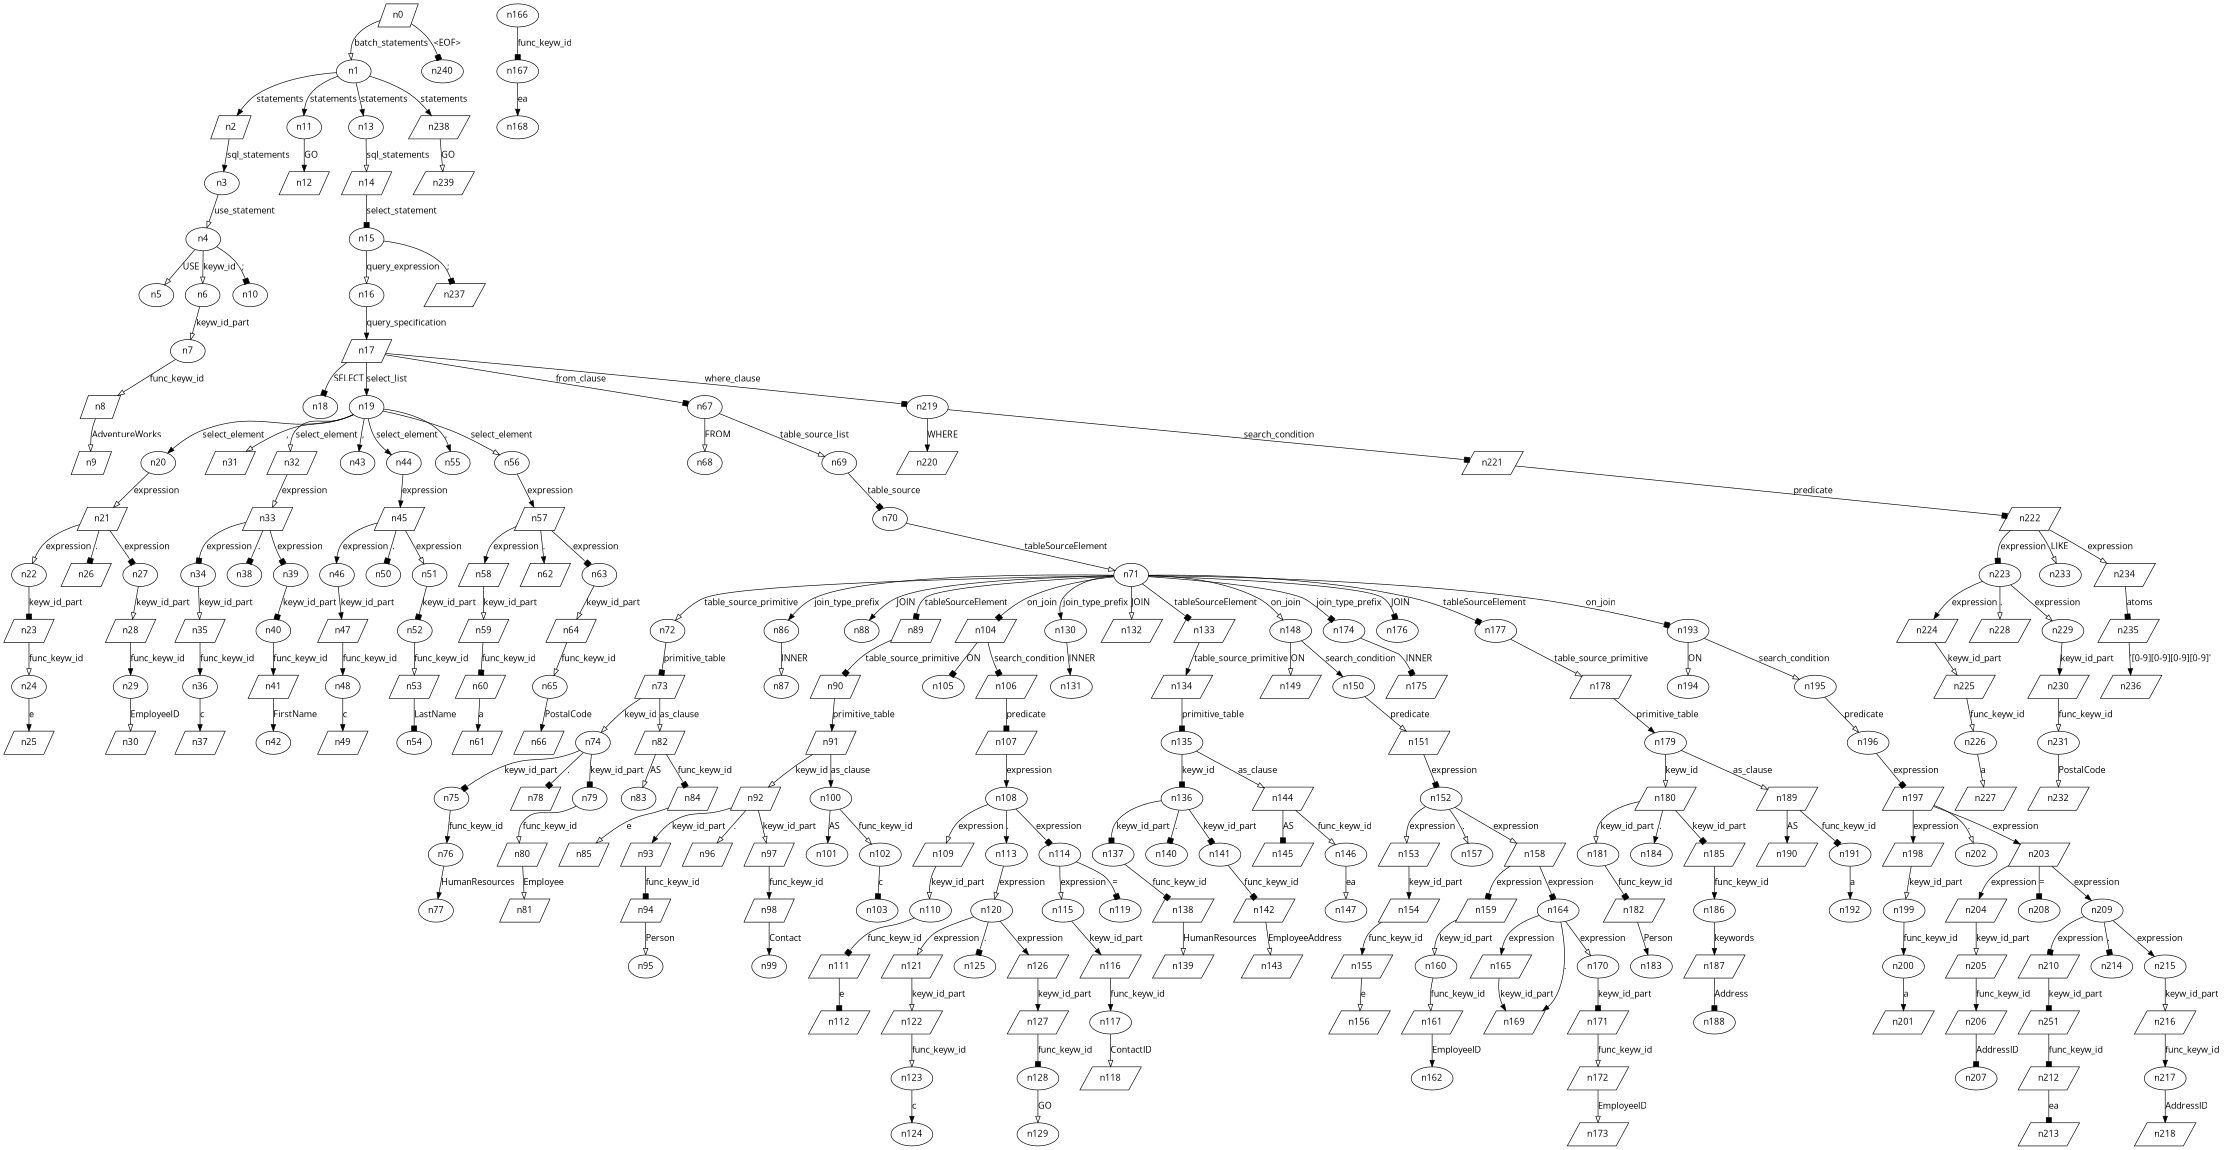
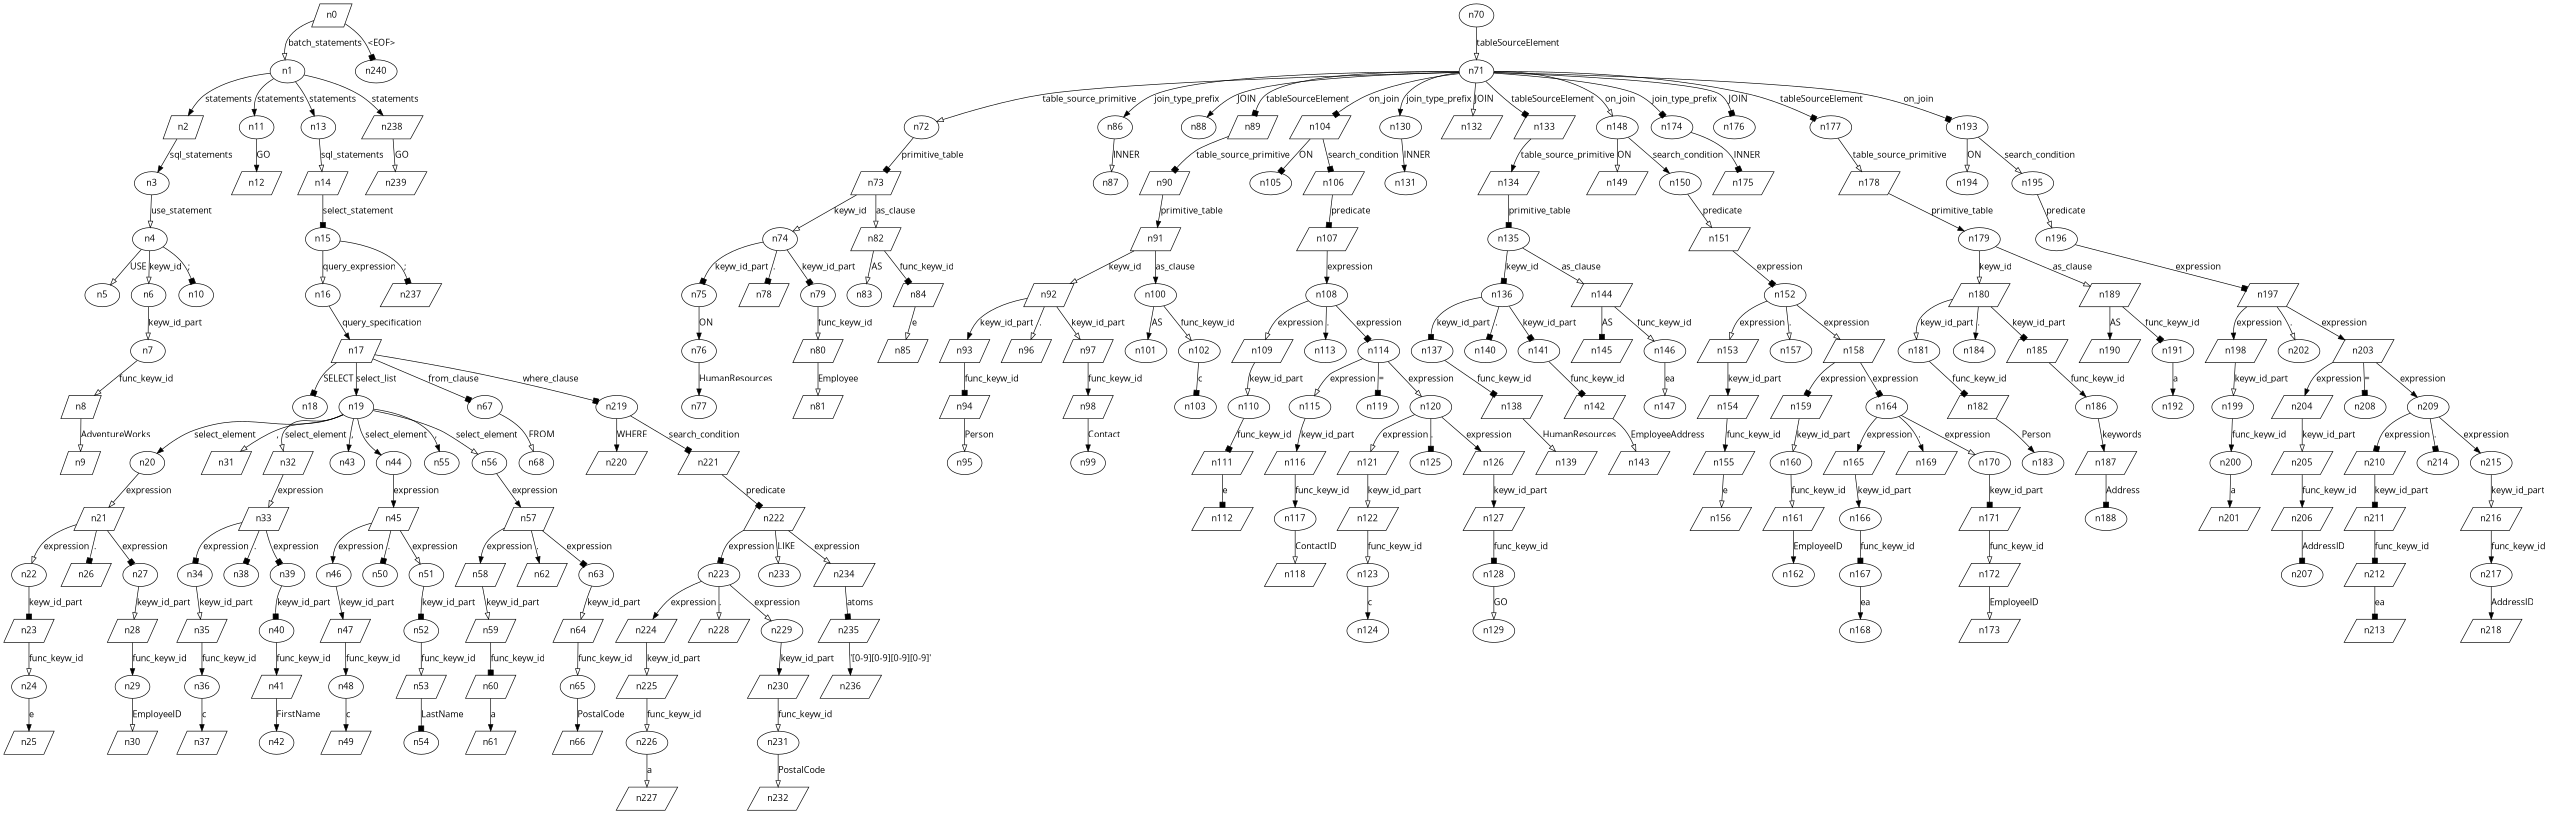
  digraph {
    fontname="Open Sans"
    node [fontname="Open Sans" shape=ellipse]
    edge [arrowhead=onormal fontname="Open Sans"]
    n0 [shape=parallelogram]
    n1
    n240
    n2 [shape=parallelogram]
    n11
    n13
    n238 [shape=parallelogram]
    n3
    n12 [shape=parallelogram]
    n14 [shape=parallelogram]
    n239 [shape=parallelogram]
    n4
    n5
    n6
    n10
    n7
    n8 [shape=parallelogram]
    n9 [shape=parallelogram]
    n15
    n16
    n237 [shape=parallelogram]
    n17 [shape=parallelogram]
    n18
    n19
    n67
    n219
    n20
    n31 [shape=parallelogram]
    n32 [shape=parallelogram]
    n43
    n44
    n55
    n56
    n68
-   n69
    n220 [shape=parallelogram]
    n221 [shape=parallelogram]
    n21 [shape=parallelogram]
    n33 [shape=parallelogram]
    n45 [shape=parallelogram]
    n57 [shape=parallelogram]
    n22
    n26 [shape=parallelogram]
    n27
    n23 [shape=parallelogram]
    n28 [shape=parallelogram]
    n24
    n25 [shape=parallelogram]
    n29
    n30 [shape=parallelogram]
    n34
    n38
    n39
    n35 [shape=parallelogram]
    n40
    n36
    n37 [shape=parallelogram]
    n41 [shape=parallelogram]
    n42
    n46
    n50
    n51
    n47 [shape=parallelogram]
    n52
    n48
    n49 [shape=parallelogram]
    n53 [shape=parallelogram]
    n54
    n58 [shape=parallelogram]
    n62 [shape=parallelogram]
    n63
    n59 [shape=parallelogram]
    n64 [shape=parallelogram]
    n60 [shape=parallelogram]
    n61 [shape=parallelogram]
    n65
    n66 [shape=parallelogram]
    n70
    n71
    n72
    n86
    n88
    n89 [shape=parallelogram]
    n104 [shape=parallelogram]
    n130
    n132 [shape=parallelogram]
    n133 [shape=parallelogram]
    n148
    n174
    n176
    n177
    n193
    n73 [shape=parallelogram]
    n87
    n90 [shape=parallelogram]
    n105
    n106 [shape=parallelogram]
    n131
    n134 [shape=parallelogram]
    n149 [shape=parallelogram]
    n150
    n175 [shape=parallelogram]
    n178 [shape=parallelogram]
    n194
    n195
    n74
    n82 [shape=parallelogram]
    n75
    n78 [shape=parallelogram]
    n79
    n83
    n84 [shape=parallelogram]
    n76
    n80 [shape=parallelogram]
    n77
    n81 [shape=parallelogram]
    n85 [shape=parallelogram]
    n91 [shape=parallelogram]
    n92 [shape=parallelogram]
    n100
    n93 [shape=parallelogram]
    n96 [shape=parallelogram]
    n97 [shape=parallelogram]
    n101
    n102
    n94 [shape=parallelogram]
    n98 [shape=parallelogram]
    n95
    n99
    n103
    n107 [shape=parallelogram]
    n108
    n109 [shape=parallelogram]
    n113
    n114
    n110
    n115
    n119
    n120
    n111 [shape=parallelogram]
    n112 [shape=parallelogram]
    n116 [shape=parallelogram]
    n121 [shape=parallelogram]
    n125
    n126 [shape=parallelogram]
    n117
    n118 [shape=parallelogram]
    n122 [shape=parallelogram]
    n127 [shape=parallelogram]
    n123
    n124
    n128
    n129
    n135
    n136
    n144 [shape=parallelogram]
    n137
    n140
    n141
    n145 [shape=parallelogram]
    n146
    n138 [shape=parallelogram]
    n142 [shape=parallelogram]
    n139 [shape=parallelogram]
    n143 [shape=parallelogram]
    n147
    n151 [shape=parallelogram]
    n152
    n153 [shape=parallelogram]
    n157
    n158 [shape=parallelogram]
    n154 [shape=parallelogram]
    n159 [shape=parallelogram]
    n164
    n155 [shape=parallelogram]
    n156 [shape=parallelogram]
    n160
    n165 [shape=parallelogram]
    n169 [shape=parallelogram]
    n170
    n161 [shape=parallelogram]
    n162
    n166
    n171 [shape=parallelogram]
    n167
    n168
    n172 [shape=parallelogram]
    n173 [shape=parallelogram]
    n179
    n180 [shape=parallelogram]
    n189 [shape=parallelogram]
    n181
    n184
    n185 [shape=parallelogram]
    n190 [shape=parallelogram]
    n191
    n182 [shape=parallelogram]
    n186
    n183
    n187 [shape=parallelogram]
    n188
    n192
    n196
    n197 [shape=parallelogram]
    n198 [shape=parallelogram]
    n202
    n203 [shape=parallelogram]
    n199
    n204 [shape=parallelogram]
    n208
    n209
    n200
    n201 [shape=parallelogram]
    n205 [shape=parallelogram]
    n210 [shape=parallelogram]
    n214
    n215
    n206 [shape=parallelogram]
    n207
-   n211 [shape=parallelogram label=n251]
+   n211 [shape=parallelogram]
    n216 [shape=parallelogram]
    n212 [shape=parallelogram]
    n213 [shape=parallelogram]
    n217
    n218 [shape=parallelogram]
    n222 [shape=parallelogram]
    n223
    n233
    n234 [shape=parallelogram]
    n224 [shape=parallelogram]
    n228 [shape=parallelogram]
    n229
    n235 [shape=parallelogram]
    n225 [shape=parallelogram]
    n230 [shape=parallelogram]
    n226
    n227 [shape=parallelogram]
    n231
    n232 [shape=parallelogram]
    n236 [shape=parallelogram]
    n0 -> n1 [label=batch_statements]
    n0 -> n240 [arrowhead=box label="<EOF>"]
    n1 -> n2 [arrowhead=normal label=statements]
    n1 -> n11 [arrowhead=normal label=statements]
    n1 -> n13 [arrowhead=normal label=statements]
    n1 -> n238 [arrowhead=normal label=statements]
    n2 -> n3 [arrowhead=normal label=sql_statements]
    n11 -> n12 [arrowhead=normal label=GO]
    n13 -> n14 [label=sql_statements]
    n238 -> n239 [label=GO]
    n3 -> n4 [label=use_statement]
    n14 -> n15 [arrowhead=box label=select_statement]
    n4 -> n5 [label=USE]
    n4 -> n6 [label=keyw_id]
    n4 -> n10 [arrowhead=box label=";"]
    n6 -> n7 [label=keyw_id_part]
    n7 -> n8 [label=func_keyw_id]
    n8 -> n9 [label=AdventureWorks]
    n15 -> n16 [label=query_expression]
    n15 -> n237 [arrowhead=box label=";"]
    n16 -> n17 [arrowhead=normal label=query_specification]
    n17 -> n18 [arrowhead=box label=SELECT]
    n17 -> n19 [arrowhead=normal label=select_list]
    n17 -> n67 [arrowhead=box label=from_clause]
    n17 -> n219 [arrowhead=box label=where_clause]
    n19 -> n20 [arrowhead=normal label=select_element]
    n19 -> n31 [label=","]
    n19 -> n32 [label=select_element]
    n19 -> n43 [arrowhead=normal label=","]
    n19 -> n44 [arrowhead=normal label=select_element]
    n19 -> n55 [arrowhead=normal label=","]
    n19 -> n56 [label=select_element]
    n67 -> n68 [label=FROM]
-   n67 -> n69 [label=table_source_list]
    n219 -> n220 [arrowhead=normal label=WHERE]
    n219 -> n221 [arrowhead=box label=search_condition]
    n20 -> n21 [label=expression]
    n32 -> n33 [label=expression]
    n44 -> n45 [arrowhead=normal label=expression]
    n56 -> n57 [arrowhead=normal label=expression]
-   n69 -> n70 [arrowhead=box label=table_source]
    n221 -> n222 [arrowhead=box label=predicate]
    n21 -> n22 [label=expression]
    n21 -> n26 [arrowhead=box label="."]
    n21 -> n27 [arrowhead=box label=expression]
    n33 -> n34 [arrowhead=box label=expression]
    n33 -> n38 [arrowhead=box label="."]
    n33 -> n39 [arrowhead=box label=expression]
    n45 -> n46 [arrowhead=normal label=expression]
    n45 -> n50 [arrowhead=box label="."]
    n45 -> n51 [label=expression]
    n57 -> n58 [arrowhead=normal label=expression]
    n57 -> n62 [arrowhead=normal label="."]
    n57 -> n63 [arrowhead=box label=expression]
    n22 -> n23 [arrowhead=box label=keyw_id_part]
    n27 -> n28 [label=keyw_id_part]
    n23 -> n24 [label=func_keyw_id]
    n28 -> n29 [arrowhead=normal label=func_keyw_id]
    n24 -> n25 [arrowhead=normal label=e]
    n29 -> n30 [label=EmployeeID]
    n34 -> n35 [label=keyw_id_part]
    n39 -> n40 [arrowhead=box label=keyw_id_part]
    n35 -> n36 [arrowhead=normal label=func_keyw_id]
    n40 -> n41 [arrowhead=normal label=func_keyw_id]
    n36 -> n37 [arrowhead=normal label=c]
    n41 -> n42 [arrowhead=normal label=FirstName]
    n46 -> n47 [arrowhead=normal label=keyw_id_part]
    n51 -> n52 [arrowhead=box label=keyw_id_part]
    n47 -> n48 [arrowhead=normal label=func_keyw_id]
    n52 -> n53 [label=func_keyw_id]
    n48 -> n49 [arrowhead=normal label=c]
    n53 -> n54 [arrowhead=box label=LastName]
    n58 -> n59 [label=keyw_id_part]
    n63 -> n64 [label=keyw_id_part]
    n59 -> n60 [arrowhead=box label=func_keyw_id]
    n64 -> n65 [label=func_keyw_id]
    n60 -> n61 [arrowhead=normal label=a]
    n65 -> n66 [arrowhead=normal label=PostalCode]
    n70 -> n71 [label=tableSourceElement]
    n71 -> n72 [label=table_source_primitive]
    n71 -> n86 [arrowhead=normal label=join_type_prefix]
    n71 -> n88 [arrowhead=normal label=JOIN]
    n71 -> n89 [arrowhead=box label=tableSourceElement]
    n71 -> n104 [arrowhead=box label=on_join]
    n71 -> n130 [arrowhead=normal label=join_type_prefix]
    n71 -> n132 [label=JOIN]
    n71 -> n133 [arrowhead=box label=tableSourceElement]
    n71 -> n148 [label=on_join]
    n71 -> n174 [arrowhead=box label=join_type_prefix]
    n71 -> n176 [arrowhead=box label=JOIN]
    n71 -> n177 [arrowhead=box label=tableSourceElement]
    n71 -> n193 [arrowhead=box label=on_join]
    n72 -> n73 [arrowhead=box label=primitive_table]
    n86 -> n87 [label=INNER]
    n89 -> n90 [arrowhead=box label=table_source_primitive]
    n104 -> n105 [arrowhead=box label=ON]
    n104 -> n106 [arrowhead=box label=search_condition]
    n130 -> n131 [arrowhead=normal label=INNER]
    n133 -> n134 [arrowhead=normal label=table_source_primitive]
    n148 -> n149 [label=ON]
    n148 -> n150 [arrowhead=normal label=search_condition]
    n174 -> n175 [arrowhead=box label=INNER]
    n177 -> n178 [label=table_source_primitive]
    n193 -> n194 [label=ON]
    n193 -> n195 [label=search_condition]
    n73 -> n74 [label=keyw_id]
    n73 -> n82 [label=as_clause]
    n90 -> n91 [arrowhead=normal label=primitive_table]
    n106 -> n107 [arrowhead=box label=predicate]
    n134 -> n135 [arrowhead=box label=primitive_table]
    n150 -> n151 [label=predicate]
    n178 -> n179 [arrowhead=normal label=primitive_table]
    n195 -> n196 [label=predicate]
    n74 -> n75 [arrowhead=box label=keyw_id_part]
    n74 -> n78 [arrowhead=box label="."]
    n74 -> n79 [arrowhead=box label=keyw_id_part]
    n82 -> n83 [label=AS]
    n82 -> n84 [arrowhead=box label=func_keyw_id]
-   n75 -> n76 [arrowhead=normal label=func_keyw_id]
+   n75 -> n76 [arrowhead=normal label=ON]
    n79 -> n80 [label=func_keyw_id]
    n84 -> n85 [label=e]
    n76 -> n77 [arrowhead=normal label=HumanResources]
    n80 -> n81 [label=Employee]
    n91 -> n92 [label=keyw_id]
    n91 -> n100 [arrowhead=normal label=as_clause]
    n92 -> n93 [arrowhead=normal label=keyw_id_part]
    n92 -> n96 [label="."]
    n92 -> n97 [label=keyw_id_part]
    n100 -> n101 [arrowhead=normal label=AS]
    n100 -> n102 [label=func_keyw_id]
    n93 -> n94 [arrowhead=box label=func_keyw_id]
    n97 -> n98 [arrowhead=normal label=func_keyw_id]
    n102 -> n103 [arrowhead=box label=c]
    n94 -> n95 [label=Person]
    n98 -> n99 [arrowhead=normal label=Contact]
    n107 -> n108 [arrowhead=normal label=expression]
    n108 -> n109 [label=expression]
    n108 -> n113 [arrowhead=normal label="."]
    n108 -> n114 [arrowhead=box label=expression]
    n109 -> n110 [label=keyw_id_part]
    n114 -> n115 [label=expression]
    n114 -> n119 [arrowhead=box label="="]
-   n113 -> n120 [label=expression]
+   n114 -> n120 [label=expression]
    n110 -> n111 [arrowhead=box label=func_keyw_id]
    n115 -> n116 [arrowhead=normal label=keyw_id_part]
    n120 -> n121 [label=expression]
    n120 -> n125 [arrowhead=box label="."]
    n120 -> n126 [arrowhead=normal label=expression]
    n111 -> n112 [arrowhead=box label=e]
    n116 -> n117 [arrowhead=normal label=func_keyw_id]
    n121 -> n122 [label=keyw_id_part]
    n126 -> n127 [arrowhead=normal label=keyw_id_part]
    n117 -> n118 [label=ContactID]
    n122 -> n123 [label=func_keyw_id]
    n127 -> n128 [arrowhead=box label=func_keyw_id]
    n123 -> n124 [arrowhead=normal label=c]
    n128 -> n129 [label=GO]
    n135 -> n136 [arrowhead=box label=keyw_id]
    n135 -> n144 [label=as_clause]
    n136 -> n137 [arrowhead=box label=keyw_id_part]
    n136 -> n140 [arrowhead=box label="."]
    n136 -> n141 [arrowhead=box label=keyw_id_part]
    n144 -> n145 [arrowhead=box label=AS]
    n144 -> n146 [label=func_keyw_id]
    n137 -> n138 [arrowhead=box label=func_keyw_id]
    n141 -> n142 [arrowhead=box label=func_keyw_id]
    n146 -> n147 [label=ea]
    n138 -> n139 [label=HumanResources]
    n142 -> n143 [label=EmployeeAddress]
    n151 -> n152 [arrowhead=box label=expression]
    n152 -> n153 [label=expression]
    n152 -> n157 [label="."]
    n152 -> n158 [label=expression]
    n153 -> n154 [arrowhead=normal label=keyw_id_part]
    n158 -> n159 [arrowhead=box label=expression]
    n158 -> n164 [arrowhead=box label=expression]
    n154 -> n155 [arrowhead=normal label=func_keyw_id]
    n159 -> n160 [label=keyw_id_part]
    n164 -> n165 [arrowhead=normal label=expression]
    n164 -> n169 [arrowhead=normal label="."]
    n164 -> n170 [label=expression]
    n155 -> n156 [label=e]
    n160 -> n161 [label=func_keyw_id]
-   n165 -> n169 [arrowhead=normal label=keyw_id_part]
+   n165 -> n166 [arrowhead=normal label=keyw_id_part]
    n170 -> n171 [arrowhead=box label=keyw_id_part]
    n161 -> n162 [arrowhead=normal label=EmployeeID]
    n166 -> n167 [arrowhead=box label=func_keyw_id]
    n171 -> n172 [label=func_keyw_id]
    n167 -> n168 [arrowhead=normal label=ea]
    n172 -> n173 [label=EmployeeID]
    n179 -> n180 [label=keyw_id]
    n179 -> n189 [label=as_clause]
    n180 -> n181 [label=keyw_id_part]
    n180 -> n184 [arrowhead=normal label="."]
    n180 -> n185 [arrowhead=box label=keyw_id_part]
    n189 -> n190 [arrowhead=normal label=AS]
    n189 -> n191 [arrowhead=box label=func_keyw_id]
    n181 -> n182 [arrowhead=box label=func_keyw_id]
    n185 -> n186 [arrowhead=normal label=func_keyw_id]
    n191 -> n192 [arrowhead=normal label=a]
    n182 -> n183 [arrowhead=normal label=Person]
    n186 -> n187 [arrowhead=normal label=keywords]
    n187 -> n188 [arrowhead=box label=Address]
    n196 -> n197 [arrowhead=box label=expression]
    n197 -> n198 [arrowhead=normal label=expression]
    n197 -> n202 [label="."]
    n197 -> n203 [arrowhead=normal label=expression]
    n198 -> n199 [label=keyw_id_part]
    n203 -> n204 [arrowhead=normal label=expression]
    n203 -> n208 [arrowhead=box label="="]
    n203 -> n209 [arrowhead=normal label=expression]
    n199 -> n200 [arrowhead=normal label=func_keyw_id]
    n204 -> n205 [label=keyw_id_part]
    n209 -> n210 [arrowhead=box label=expression]
    n209 -> n214 [arrowhead=box label="."]
    n209 -> n215 [arrowhead=normal label=expression]
    n200 -> n201 [arrowhead=normal label=a]
    n205 -> n206 [arrowhead=normal label=func_keyw_id]
    n210 -> n211 [arrowhead=box label=keyw_id_part]
    n215 -> n216 [label=keyw_id_part]
    n206 -> n207 [arrowhead=box label=AddressID]
    n211 -> n212 [arrowhead=box label=func_keyw_id]
    n216 -> n217 [arrowhead=normal label=func_keyw_id]
    n212 -> n213 [arrowhead=box label=ea]
    n217 -> n218 [arrowhead=normal label=AddressID]
    n222 -> n223 [arrowhead=box label=expression]
    n222 -> n233 [label=LIKE]
    n222 -> n234 [label=expression]
    n223 -> n224 [arrowhead=normal label=expression]
    n223 -> n228 [label="."]
    n223 -> n229 [label=expression]
    n234 -> n235 [arrowhead=box label=atoms]
    n224 -> n225 [label=keyw_id_part]
    n229 -> n230 [arrowhead=normal label=keyw_id_part]
    n235 -> n236 [arrowhead=normal label="'[0-9][0-9][0-9][0-9]'"]
    n225 -> n226 [label=func_keyw_id]
    n230 -> n231 [label=func_keyw_id]
    n226 -> n227 [label=a]
    n231 -> n232 [label=PostalCode]
  }
